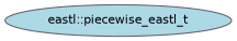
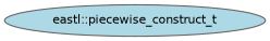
  digraph {
    rankdir=LR
-   n1 [color=grey40 fillcolor=lightblue fontname=Helvetica fontsize=10 height=0.2 label="eastl::piecewise_eastl_t" shape=ellipse style=filled width=0.4]
+   n1 [color=grey40 fillcolor=lightblue fontname=Helvetica fontsize=10 height=0.2 label="eastl::piecewise_construct_t" shape=ellipse style=filled width=0.4]
  }
